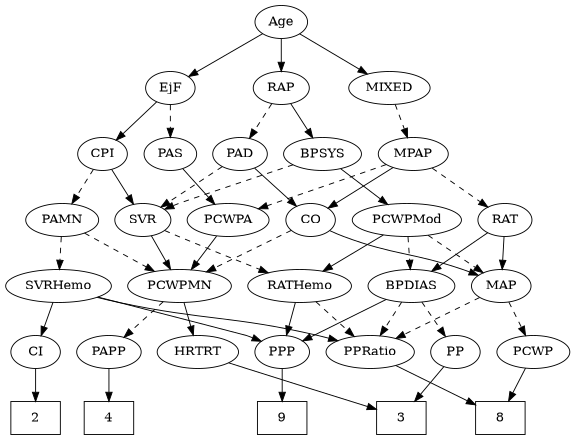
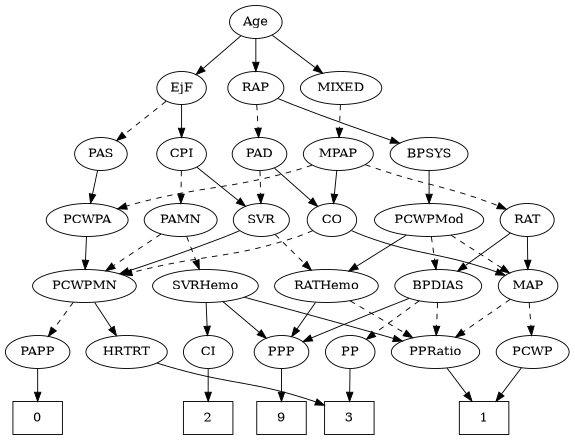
  strict digraph {
    edge [style=solid]
-   1 [height=0.5 shape=box width=0.75 label=8]
+   1 [height=0.5 shape=box width=0.75]
    2 [height=0.5 shape=box width=0.75]
    3 [height=0.5 shape=box width=0.75]
-   4 [height=0.5 shape=box width=0.75]
+   4 [height=0.5 shape=box width=0.75 label=0]
    n5 [height=0.5 label=9 shape=box width=0.75]
    Age [height=0.5 width=0.75]
    EjF [height=0.5 width=0.75]
    RAP [height=0.5 width=0.77632]
    MIXED [height=0.5 width=1.1193]
    PAS [height=0.5 width=0.75]
    CPI [height=0.5 width=0.75]
    BPSYS [height=0.5 width=1.0471]
    PAD [height=0.5 width=0.79437]
    MPAP [height=0.5 width=0.97491]
    PCWPA [height=0.5 width=1.1555]
    SVR [height=0.5 width=0.77632]
    PAMN [height=0.5 width=1.011]
    PCWPMod [height=0.5 width=1.4443]
    CO [height=0.5 width=0.75]
    RAT [height=0.5 width=0.75827]
    PCWPMN [height=0.5 width=1.3902]
    RATHemo [height=0.5 width=1.3721]
    SVRHemo [height=0.5 width=1.3902]
    MAP [height=0.5 width=0.84854]
    BPDIAS [height=0.5 width=1.1735]
    PAPP [height=0.5 width=0.88464]
    HRTRT [height=0.5 width=1.1013]
    PPRatio [height=0.5 width=1.1013]
    PCWP [height=0.5 width=0.97491]
    PPP [height=0.5 width=0.75]
    PP [height=0.5 width=0.75]
    CI [height=0.5 width=0.75]
    Age -> EjF
    Age -> RAP
    Age -> MIXED
    EjF -> PAS [style=dashed]
    EjF -> CPI
    RAP -> BPSYS
    RAP -> PAD [style=dashed]
    MIXED -> MPAP [style=dashed]
    PAS -> PCWPA
    CPI -> SVR
    CPI -> PAMN [style=dashed]
-   BPSYS -> SVR [style=dashed]
    BPSYS -> PCWPMod
    PAD -> SVR [style=dashed]
    PAD -> CO
    MPAP -> PCWPA [style=dashed]
    MPAP -> CO
    MPAP -> RAT [style=dashed]
    PCWPA -> PCWPMN
    SVR -> PCWPMN
    SVR -> RATHemo [style=dashed]
    PAMN -> PCWPMN [style=dashed]
    PAMN -> SVRHemo [style=dashed]
    PCWPMod -> RATHemo
    PCWPMod -> MAP [style=dashed]
    PCWPMod -> BPDIAS [style=dashed]
    CO -> PCWPMN [style=dashed]
    CO -> MAP
    RAT -> MAP
    RAT -> BPDIAS
    PCWPMN -> PAPP [style=dashed]
    PCWPMN -> HRTRT
    RATHemo -> PPRatio [style=dashed]
    RATHemo -> PPP
    SVRHemo -> PPRatio
    SVRHemo -> PPP
    SVRHemo -> CI
    MAP -> PPRatio [style=dashed]
    MAP -> PCWP [style=dashed]
    BPDIAS -> PPRatio [style=dashed]
    BPDIAS -> PPP
    BPDIAS -> PP [style=dashed]
    PAPP -> 4
    HRTRT -> 3
    PPRatio -> 1
    PCWP -> 1
    PPP -> n5
    PP -> 3
    CI -> 2
  }
